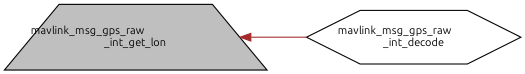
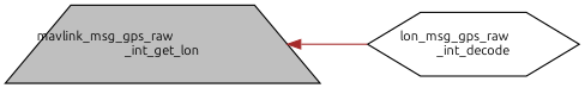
  digraph {
    rankdir=LR
    fontname=Ubuntu
    node [color=black fontname=Ubuntu fontsize=10 style=filled]
    n1 [fillcolor=grey75 fontcolor=black height=0.2 label="mavlink_msg_gps_raw\l_int_get_lon" shape=trapezium width=0.4]
-   n2 [fillcolor=white height=0.2 label="mavlink_msg_gps_raw\l_int_decode" shape=hexagon width=0.4]
+   n2 [fillcolor=white height=0.2 label="lon_msg_gps_raw\l_int_decode" shape=hexagon width=0.4]
    n1 -> n2 [color=brown dir=back fontname=Ubuntu fontsize=10 labelfontname=Helvetica labelfontsize=10 style=solid]
  }
